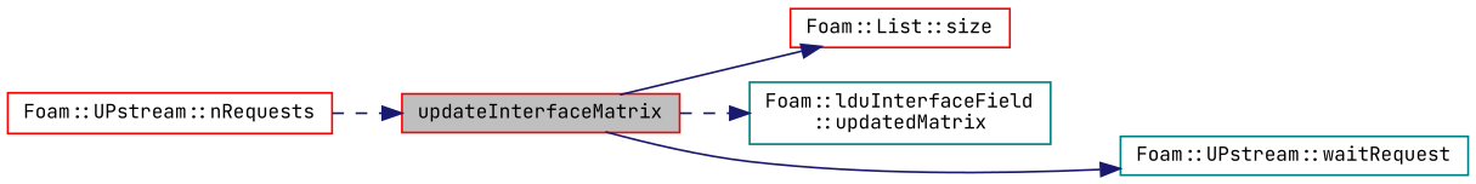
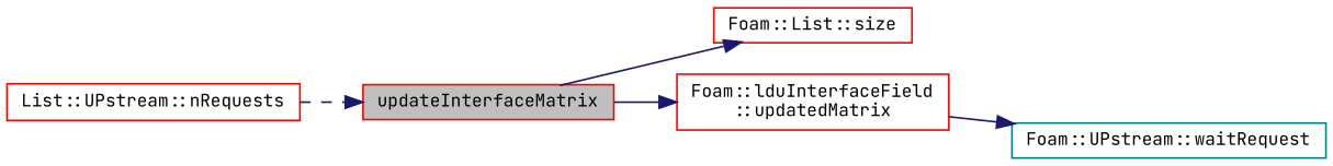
  digraph {
    fontname="JetBrains Mono"
    rankdir=LR
    node [color=red fontname="JetBrains Mono" fontsize=10 shape=record]
    edge [color=midnightblue fontname="JetBrains Mono" fontsize=10 labelfontname=FreeSans labelfontsize=10 style=solid]
    n1 [fillcolor=grey75 fontcolor=black height=0.2 label=updateInterfaceMatrix style=filled width=0.4]
    n2 [height=0.2 label="Foam::List::size" width=0.4]
-   n3 [color=teal height=0.2 label="Foam::lduInterfaceField\l::updatedMatrix" width=0.4]
+   n3 [height=0.2 label="Foam::lduInterfaceField\l::updatedMatrix" width=0.4]
    n4 [color=teal height=0.2 label="Foam::UPstream::waitRequest" width=0.4]
-   n5 [height=0.2 label="Foam::UPstream::nRequests" width=0.4]
+   n5 [height=0.2 label="List::UPstream::nRequests" width=0.4]
    n1 -> n2
-   n1 -> n3 [style=dashed]
-   n1 -> n4
+   n1 -> n3
+   n3 -> n4
    n5 -> n1 [style=dashed]
  }
